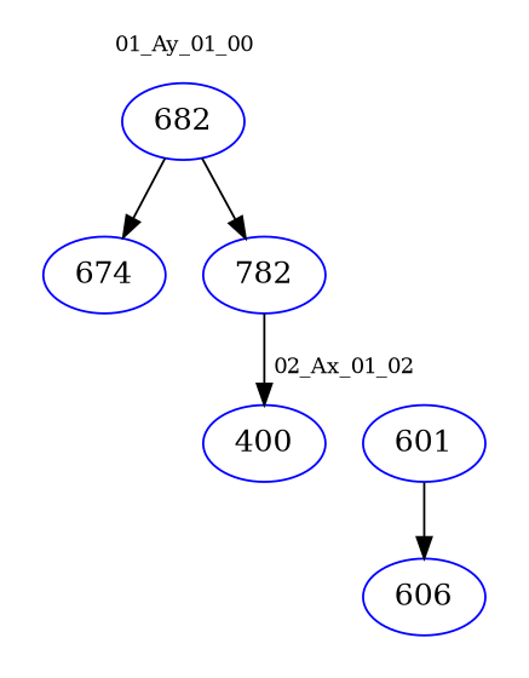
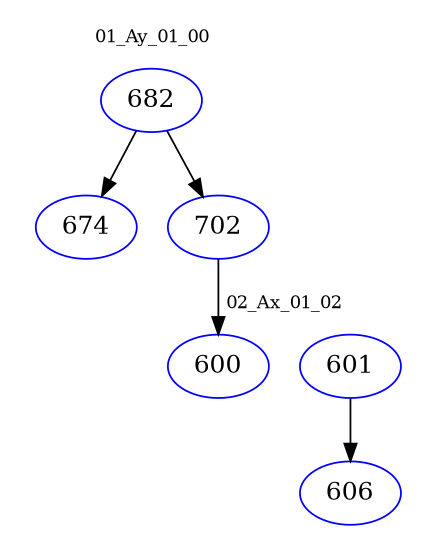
  digraph {
    node [color=blue]
    edge [color=black]
    n1 [label=682]
    n2 [label=674]
-   n3 [label=782]
+   n3 [label=702]
    n4 [label=601]
-   n5 [label=400]
+   n5 [label=600]
    n6 [label=606]
    subgraph cluster_1 {
      color=white
      fontsize=10
      label="01_Ay_01_00"
      n1
      n2
      n3
    }
    subgraph cluster_2 {
      color=white
      fontsize=10
      label="02_Ax_01_02"
      n4
      n5
      n6
    }
    n1 -> n2
    n1 -> n3
    n3 -> n5
    n4 -> n6
  }
